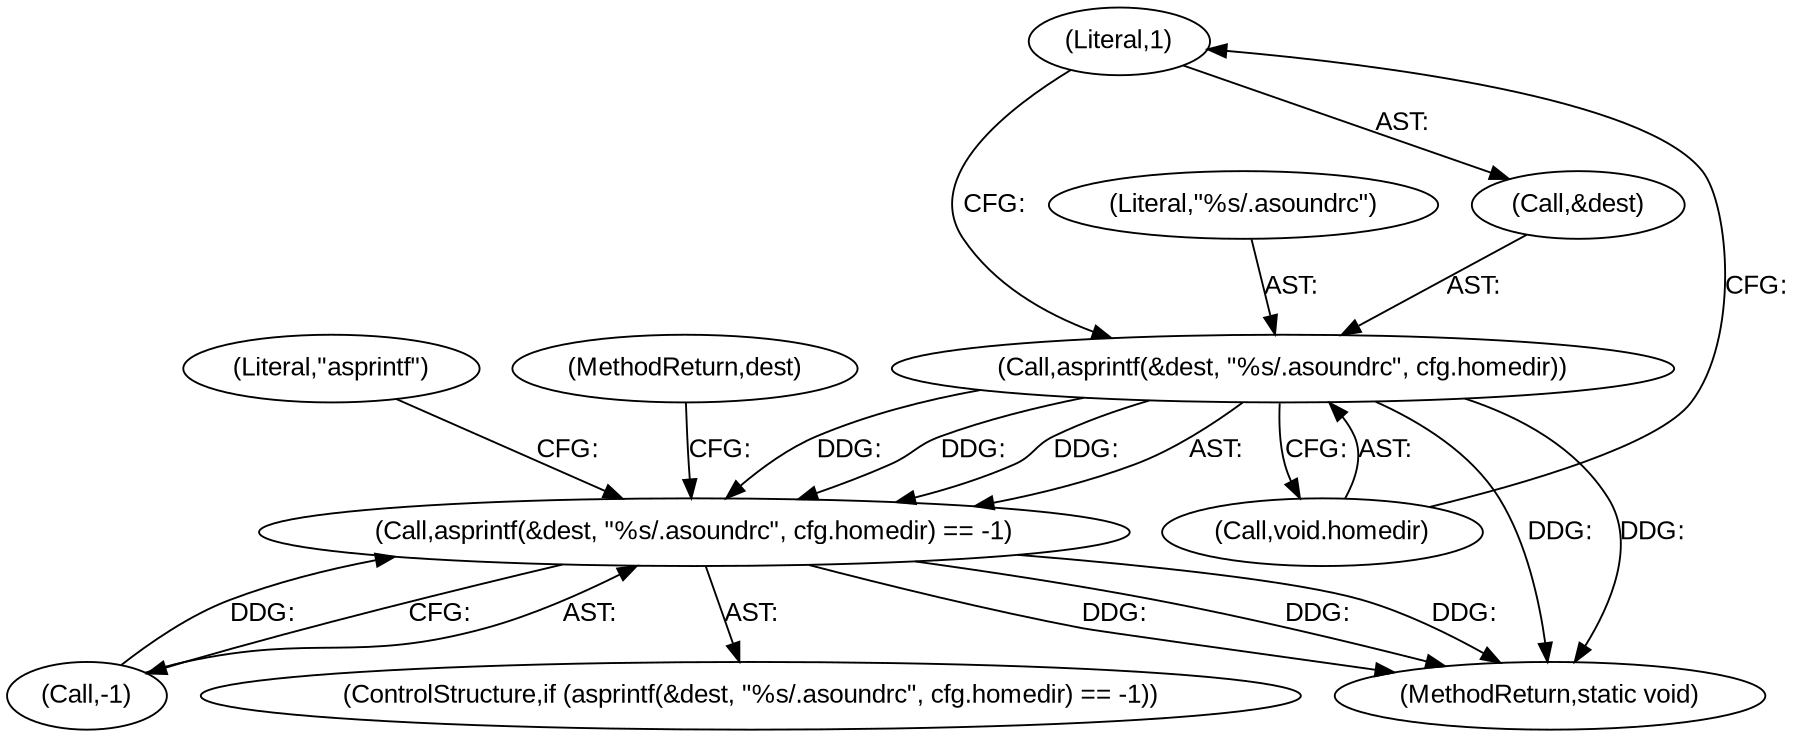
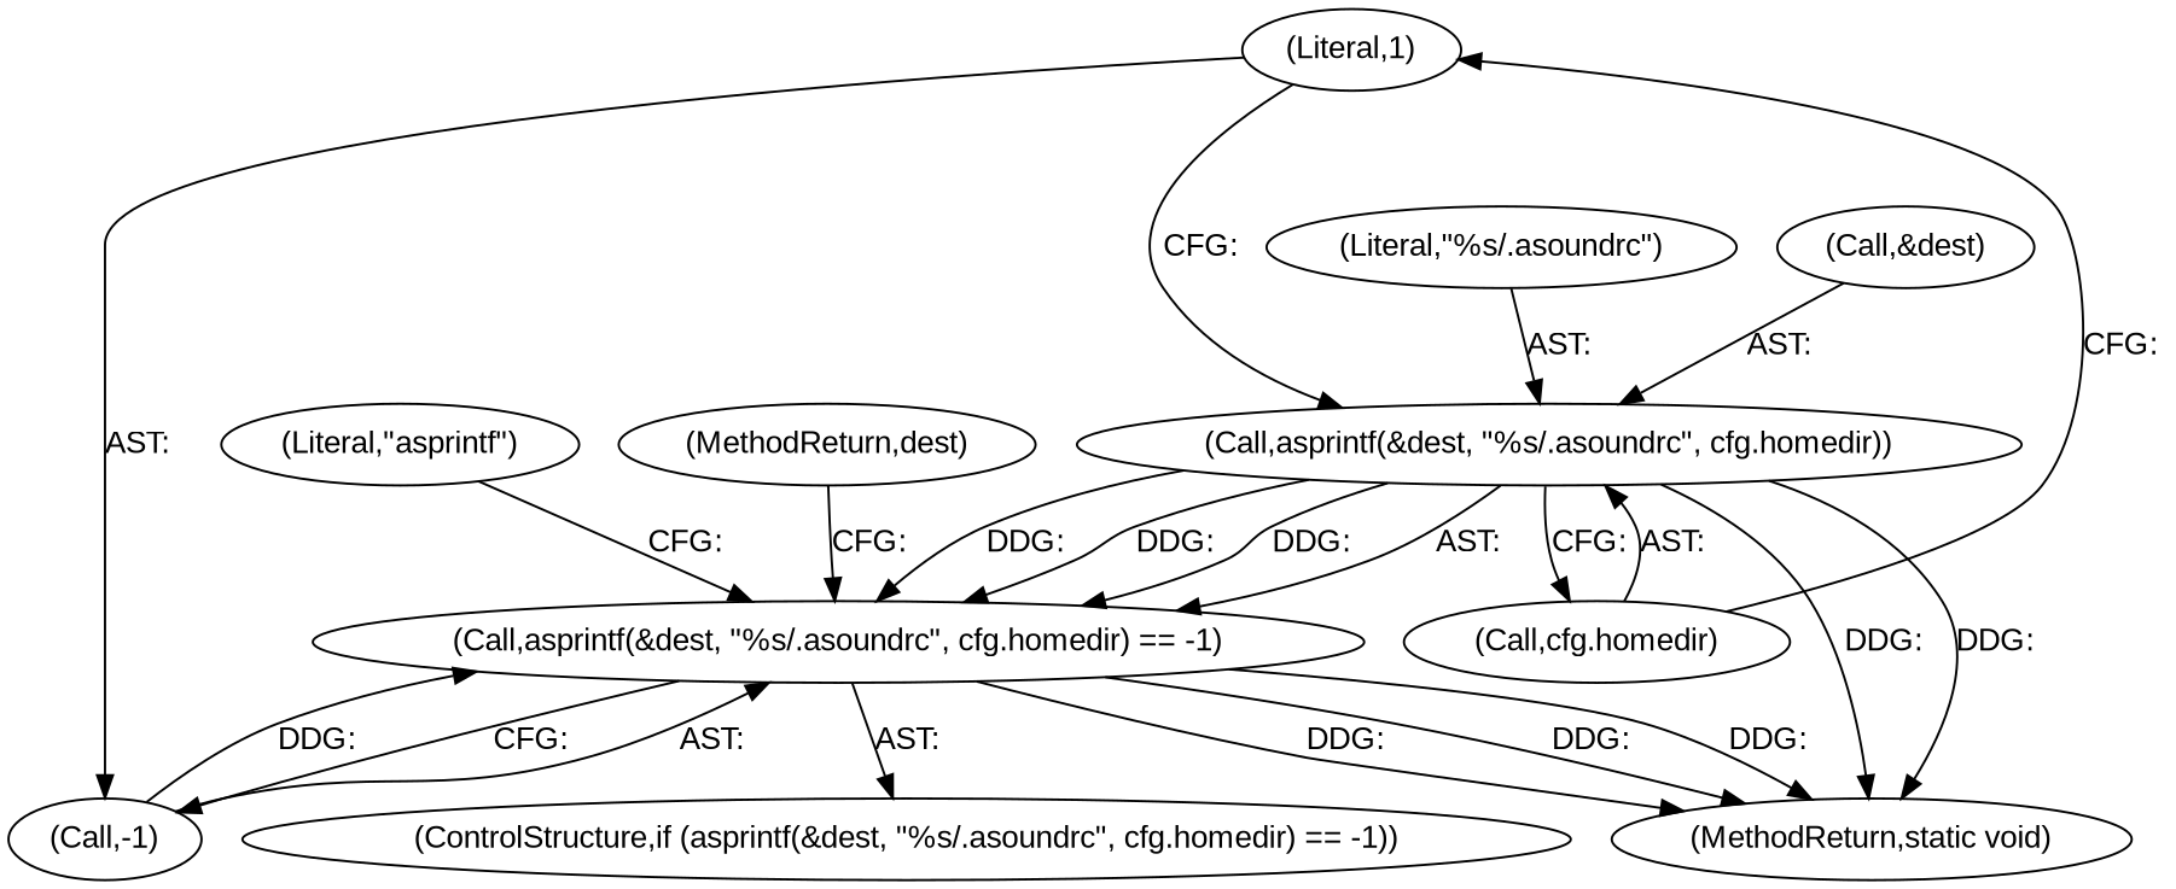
  digraph {
    fontname="Liberation Sans"
    node [fontname="Liberation Sans"]
    edge [fontname="Liberation Sans"]
    n1 [label="(Call,asprintf(&dest, \"%s/.asoundrc\", cfg.homedir) == -1)"]
    n2 [label="(Call,-1)"]
    n3 [label="(MethodReturn,static void)"]
    n4 [label="(ControlStructure,if (asprintf(&dest, \"%s/.asoundrc\", cfg.homedir) == -1))"]
    n5 [label="(Call,asprintf(&dest, \"%s/.asoundrc\", cfg.homedir))"]
-   n6 [label="(Call,void.homedir)"]
+   n6 [label="(Call,cfg.homedir)"]
    n7 [label="(Literal,1)"]
    n8 [label="(Literal,\"%s/.asoundrc\")"]
    n9 [label="(Call,&dest)"]
    n10 [label="(Literal,\"asprintf\")"]
    n11 [label="(MethodReturn,dest)"]
    n1 -> n2 [label="CFG: "]
    n1 -> n3 [label="DDG: "]
    n1 -> n3 [label="DDG: "]
    n1 -> n3 [label="DDG: "]
    n1 -> n4 [label="AST: "]
    n2 -> n1 [label="AST: "]
    n2 -> n1 [label="DDG: "]
    n5 -> n1 [label="AST: "]
    n5 -> n1 [label="DDG: "]
    n5 -> n1 [label="DDG: "]
    n5 -> n1 [label="DDG: "]
    n5 -> n3 [label="DDG: "]
    n5 -> n3 [label="DDG: "]
    n5 -> n6 [label="CFG: "]
    n6 -> n5 [label="AST: "]
    n6 -> n7 [label="CFG: "]
-   n7 -> n9 [label="AST: "]
+   n7 -> n2 [label="AST: "]
    n7 -> n5 [label="CFG: "]
    n8 -> n5 [label="AST: "]
    n9 -> n5 [label="AST: "]
    n10 -> n1 [label="CFG: "]
    n11 -> n1 [label="CFG: "]
  }
